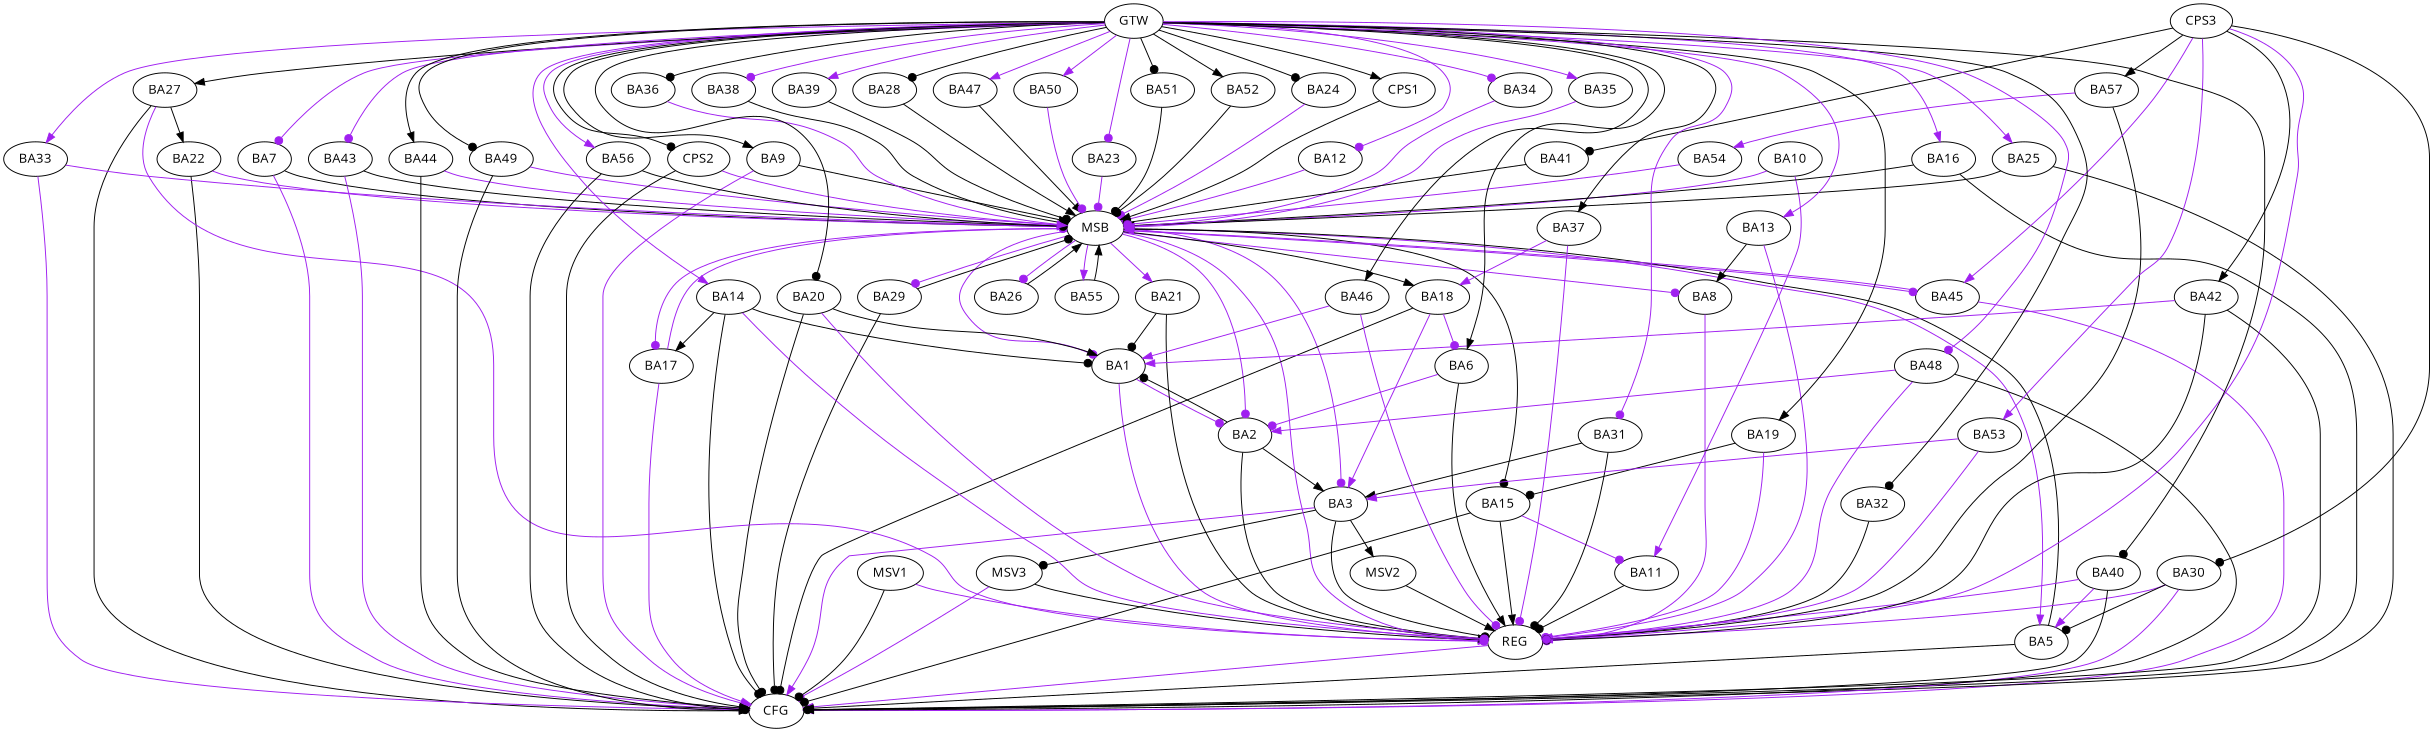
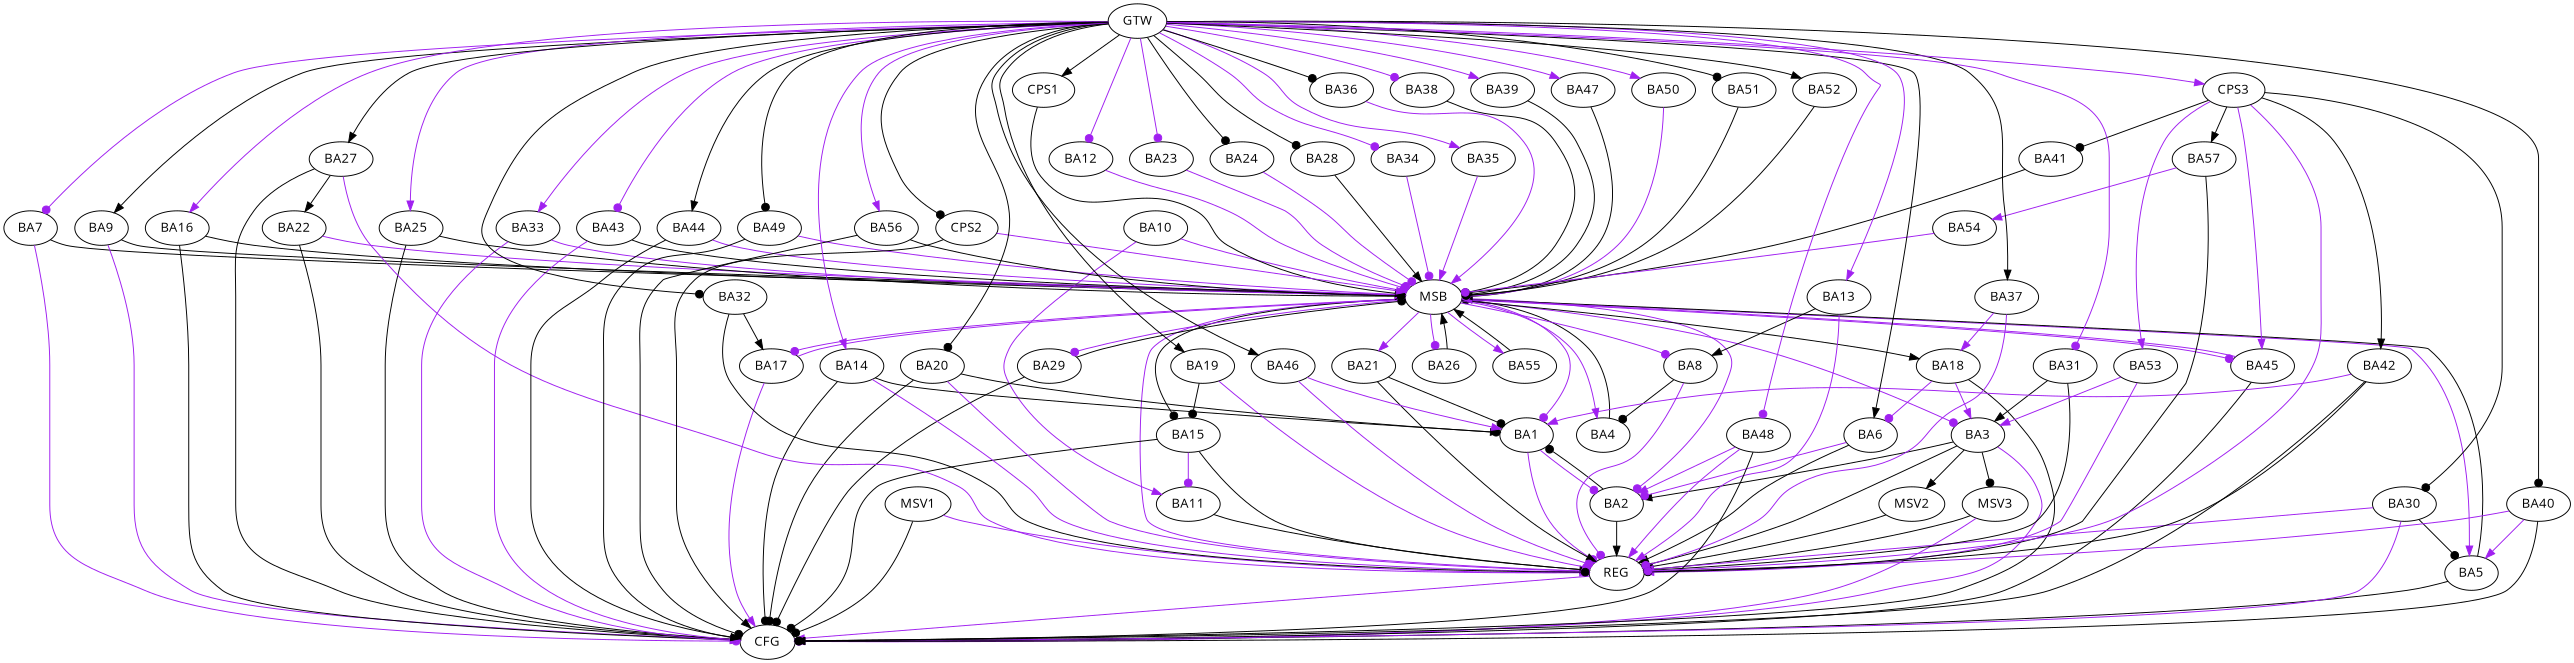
  strict digraph {
    fontname="Open Sans"
    node [fontname="Open Sans"]
    edge [arrowhead=normal color=black fontname="Open Sans"]
    n1 [label=BA1]
    n2 [label=BA2]
    n3 [label=REG]
    n4 [label=CFG]
    n5 [label=BA3]
    n6 [label=MSV2]
    n7 [label=MSV3]
    n8 [label=MSV1]
+   n9 [label=BA4]
    n10 [label=MSB]
    n11 [label=BA5]
    n12 [label=BA8]
    n13 [label=BA15]
    n14 [label=BA17]
    n15 [label=BA18]
    n16 [label=BA21]
    n17 [label=BA26]
    n18 [label=BA29]
    n19 [label=BA45]
    n20 [label=BA55]
    n21 [label=BA6]
    n22 [label=BA7]
    n23 [label=BA9]
    n24 [label=BA10]
    n25 [label=BA11]
    n26 [label=BA12]
    n27 [label=BA13]
    n28 [label=BA14]
    n29 [label=BA16]
    n30 [label=BA19]
    n31 [label=BA20]
    n32 [label=BA22]
    n33 [label=BA23]
    n34 [label=BA24]
    n35 [label=BA25]
    n36 [label=BA27]
    n37 [label=BA28]
    n38 [label=BA30]
    n39 [label=BA31]
    n40 [label=BA32]
    n41 [label=BA33]
    n42 [label=BA34]
    n43 [label=BA35]
    n44 [label=BA36]
    n45 [label=BA37]
    n46 [label=BA38]
    n47 [label=BA39]
    n48 [label=BA40]
    n49 [label=BA41]
    n50 [label=BA42]
    n51 [label=BA43]
    n52 [label=BA44]
    n53 [label=BA46]
    n54 [label=BA47]
    n55 [label=BA48]
    n56 [label=BA49]
    n57 [label=BA50]
    n58 [label=BA51]
    n59 [label=BA52]
    n60 [label=BA53]
    n61 [label=BA54]
    n62 [label=BA56]
    n63 [label=BA57]
    n64 [label=CPS1]
    n65 [label=CPS2]
    n66 [label=CPS3]
    n67 [label=GTW]
    n1 -> n2 [arrowhead=dot color=purple]
    n1 -> n3 [arrowhead=dot color=purple]
    n2 -> n1 [arrowhead=dot]
    n2 -> n3
    n3 -> n4 [color=purple]
-   n2 -> n5
+   n5 -> n2
    n5 -> n3 [arrowhead=dot]
    n5 -> n4 [color=purple]
    n5 -> n6
    n5 -> n7 [arrowhead=dot]
    n6 -> n3
    n7 -> n3
    n7 -> n4 [arrowhead=dot color=purple]
    n8 -> n3 [color=purple]
    n8 -> n4 [arrowhead=dot]
+   n9 -> n10 [arrowhead=dot]
    n10 -> n1 [arrowhead=dot color=purple]
    n10 -> n2 [arrowhead=dot color=purple]
    n10 -> n3 [arrowhead=dot color=purple]
    n10 -> n5 [arrowhead=dot color=purple]
+   n10 -> n9 [color=purple]
    n10 -> n11 [color=purple]
    n10 -> n12 [arrowhead=dot color=purple]
    n10 -> n13 [arrowhead=dot]
    n10 -> n14 [arrowhead=dot color=purple]
    n10 -> n15
    n10 -> n16 [color=purple]
    n10 -> n17 [arrowhead=dot color=purple]
    n10 -> n18 [arrowhead=dot color=purple]
    n10 -> n19 [arrowhead=dot color=purple]
    n10 -> n20 [color=purple]
    n11 -> n4
    n11 -> n10
    n12 -> n3 [arrowhead=dot color=purple]
+   n12 -> n9 [arrowhead=dot]
    n13 -> n3
    n13 -> n4 [arrowhead=dot]
    n13 -> n25 [arrowhead=dot color=purple]
    n14 -> n4 [color=purple]
    n14 -> n10 [arrowhead=dot color=purple]
    n15 -> n4 [arrowhead=dot]
    n15 -> n5 [color=purple]
    n15 -> n21 [arrowhead=dot color=purple]
    n16 -> n1 [arrowhead=dot]
    n16 -> n3
    n17 -> n10
    n18 -> n4 [arrowhead=dot]
    n18 -> n10 [arrowhead=dot]
-   n19 -> n4 [color=purple]
+   n19 -> n4
    n19 -> n10 [color=purple]
    n20 -> n10
    n21 -> n2 [arrowhead=dot color=purple]
    n21 -> n3
    n22 -> n4 [arrowhead=dot color=purple]
    n22 -> n10 [arrowhead=dot]
    n23 -> n4 [color=purple]
    n23 -> n10
    n24 -> n10 [arrowhead=dot color=purple]
    n24 -> n25 [color=purple]
    n25 -> n3 [arrowhead=dot]
    n26 -> n10 [arrowhead=dot color=purple]
    n27 -> n3 [color=purple]
    n27 -> n12
    n28 -> n1 [arrowhead=dot]
    n28 -> n3 [arrowhead=dot color=purple]
    n28 -> n4 [arrowhead=dot]
    n29 -> n4
    n29 -> n10
    n30 -> n3 [arrowhead=dot color=purple]
    n30 -> n13 [arrowhead=dot]
    n31 -> n1
    n31 -> n3 [arrowhead=dot color=purple]
    n31 -> n4 [arrowhead=dot]
    n32 -> n4
    n32 -> n10 [color=purple]
    n33 -> n10 [arrowhead=dot color=purple]
    n34 -> n10 [arrowhead=dot color=purple]
    n35 -> n4
    n35 -> n10
    n36 -> n3 [arrowhead=dot color=purple]
    n36 -> n4
    n36 -> n32
    n37 -> n10
    n38 -> n3 [color=purple]
    n38 -> n4 [color=purple]
    n38 -> n11 [arrowhead=dot]
    n39 -> n3 [arrowhead=dot]
    n39 -> n5
    n40 -> n3 [arrowhead=dot]
-   n28 -> n14
+   n40 -> n14
    n41 -> n4 [color=purple]
    n41 -> n10 [arrowhead=dot color=purple]
    n42 -> n10 [arrowhead=dot color=purple]
    n43 -> n10 [color=purple]
    n44 -> n10 [color=purple]
    n45 -> n3 [arrowhead=dot color=purple]
    n45 -> n15 [color=purple]
    n46 -> n10 [arrowhead=dot]
    n47 -> n10 [arrowhead=dot]
    n48 -> n3 [arrowhead=dot color=purple]
    n48 -> n4 [arrowhead=dot]
    n48 -> n11 [color=purple]
    n49 -> n10 [arrowhead=dot]
    n50 -> n1 [color=purple]
    n50 -> n3 [arrowhead=dot]
    n50 -> n4
    n51 -> n4 [color=purple]
    n51 -> n10 [arrowhead=dot]
    n52 -> n4
    n52 -> n10 [color=purple]
    n53 -> n1 [color=purple]
    n53 -> n3 [arrowhead=dot color=purple]
    n54 -> n10
    n55 -> n2 [color=purple]
    n55 -> n3 [color=purple]
    n55 -> n4
    n56 -> n4
    n56 -> n10 [color=purple]
    n57 -> n10 [arrowhead=dot color=purple]
    n58 -> n10 [arrowhead=dot]
    n59 -> n10 [arrowhead=dot]
    n60 -> n3 [color=purple]
    n60 -> n5 [color=purple]
    n61 -> n10 [arrowhead=dot color=purple]
    n62 -> n4 [arrowhead=dot]
    n62 -> n10 [arrowhead=dot]
    n63 -> n3 [arrowhead=dot]
    n63 -> n61 [color=purple]
    n64 -> n10
    n65 -> n4
    n65 -> n10 [color=purple]
    n66 -> n3 [arrowhead=dot color=purple]
    n66 -> n19 [color=purple]
    n66 -> n38 [arrowhead=dot]
    n66 -> n49 [arrowhead=dot]
    n66 -> n50
    n66 -> n60 [color=purple]
    n66 -> n63
    n67 -> n21
    n67 -> n22 [arrowhead=dot color=purple]
    n67 -> n23
    n67 -> n26 [arrowhead=dot color=purple]
    n67 -> n27 [color=purple]
    n67 -> n28 [color=purple]
    n67 -> n29 [color=purple]
    n67 -> n30
    n67 -> n31 [arrowhead=dot]
    n67 -> n33 [arrowhead=dot color=purple]
    n67 -> n34 [arrowhead=dot]
    n67 -> n35 [color=purple]
    n67 -> n36
    n67 -> n37 [arrowhead=dot]
    n67 -> n39 [arrowhead=dot color=purple]
    n67 -> n40 [arrowhead=dot]
    n67 -> n41 [color=purple]
    n67 -> n42 [arrowhead=dot color=purple]
    n67 -> n43 [color=purple]
    n67 -> n44 [arrowhead=dot]
    n67 -> n45
    n67 -> n46 [arrowhead=dot color=purple]
    n67 -> n47 [color=purple]
    n67 -> n48 [arrowhead=dot]
    n67 -> n51 [arrowhead=dot color=purple]
    n67 -> n52
    n67 -> n53
    n67 -> n54 [color=purple]
    n67 -> n55 [arrowhead=dot color=purple]
    n67 -> n56 [arrowhead=dot]
    n67 -> n57 [color=purple]
    n67 -> n58 [arrowhead=dot]
    n67 -> n59
    n67 -> n62 [color=purple]
    n67 -> n64
    n67 -> n65 [arrowhead=dot]
+   n67 -> n66 [color=purple]
  }
